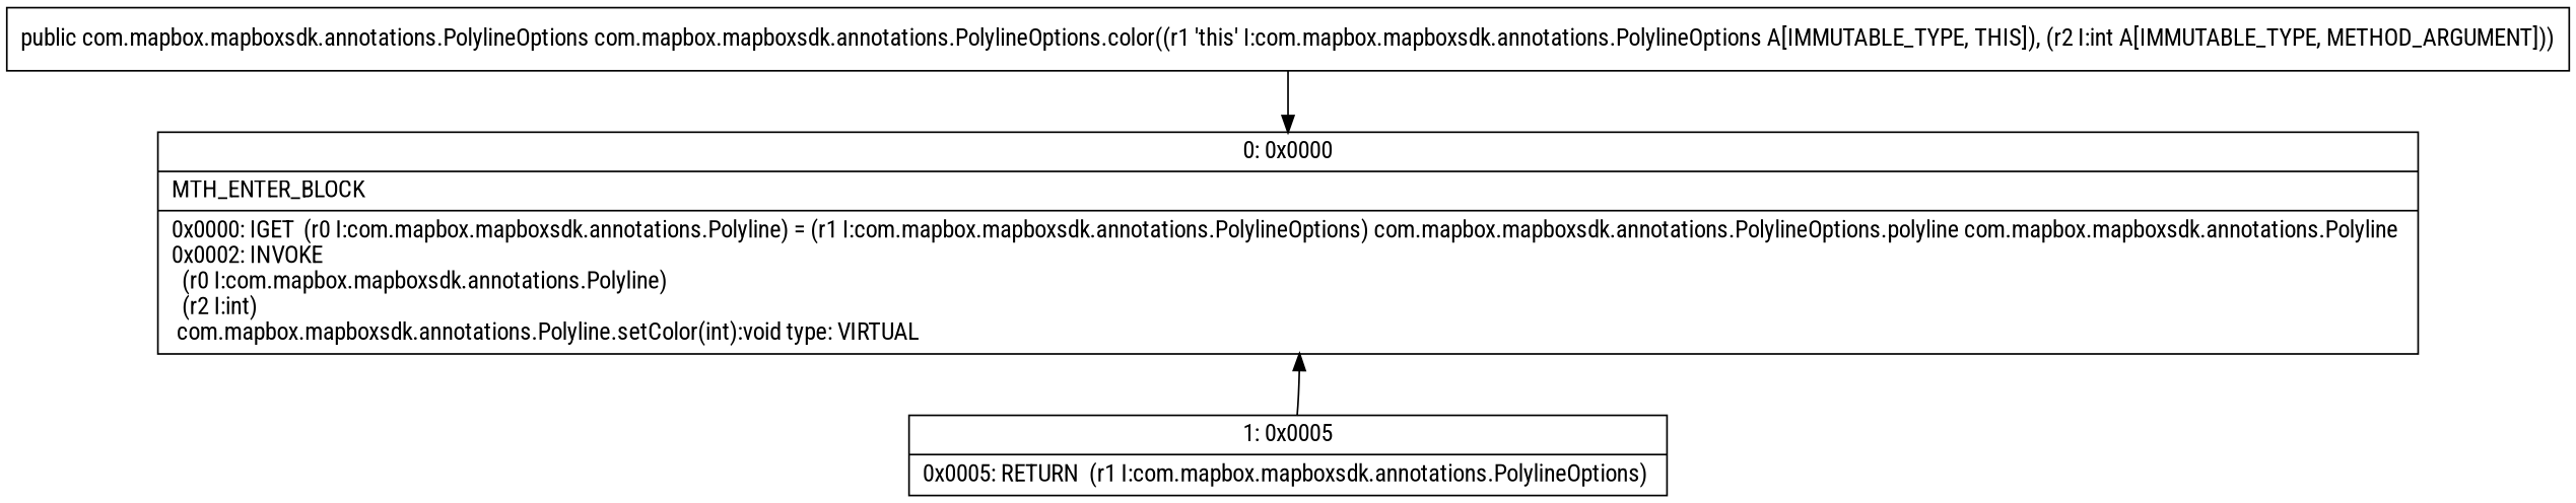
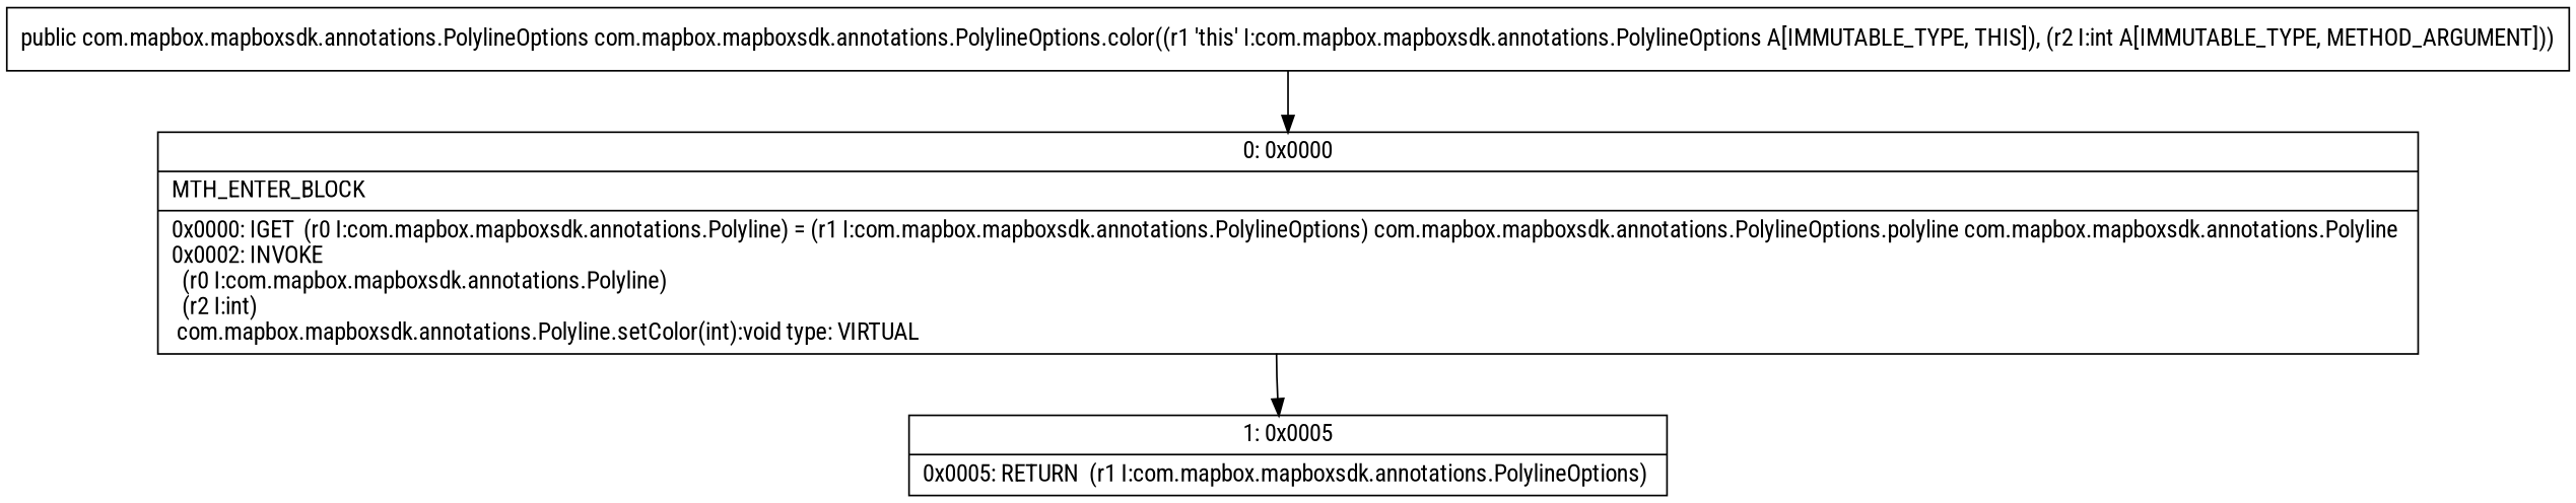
  digraph {
    fontname="Roboto Condensed"
    node [shape=record fontname="Roboto Condensed"]
    edge [fontname="Roboto Condensed"]
    n1 [label="{0\:\ 0x0000|MTH_ENTER_BLOCK\l|0x0000: IGET  (r0 I:com.mapbox.mapboxsdk.annotations.Polyline) = (r1 I:com.mapbox.mapboxsdk.annotations.PolylineOptions) com.mapbox.mapboxsdk.annotations.PolylineOptions.polyline com.mapbox.mapboxsdk.annotations.Polyline \l0x0002: INVOKE  \l  (r0 I:com.mapbox.mapboxsdk.annotations.Polyline)\l  (r2 I:int)\l com.mapbox.mapboxsdk.annotations.Polyline.setColor(int):void type: VIRTUAL \l}"]
    n2 [label="{1\:\ 0x0005|0x0005: RETURN  (r1 I:com.mapbox.mapboxsdk.annotations.PolylineOptions) \l}"]
    n3 [label="{public com.mapbox.mapboxsdk.annotations.PolylineOptions com.mapbox.mapboxsdk.annotations.PolylineOptions.color((r1 'this' I:com.mapbox.mapboxsdk.annotations.PolylineOptions A[IMMUTABLE_TYPE, THIS]), (r2 I:int A[IMMUTABLE_TYPE, METHOD_ARGUMENT])) }"]
-   n2 -> n1
+   n1 -> n2
    n3 -> n1
  }
